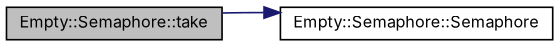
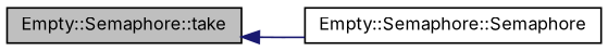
  digraph {
    rankdir=LR
    fontname=Inter
    node [color=black fontname=Inter fontsize=10 shape=record style=filled]
    n1 [fillcolor=grey75 fontcolor=black height=0.2 label="Empty::Semaphore::take" width=0.4]
    n2 [fillcolor=white height=0.2 label="Empty::Semaphore::Semaphore" width=0.4]
-   n2 -> n1 [color=midnightblue dir=back fontname=Inter fontsize=10 labelfontname=Helvetica labelfontsize=10 style=solid]
+   n1 -> n2 [color=midnightblue dir=back fontname=Inter fontsize=10 labelfontname=Helvetica labelfontsize=10 style=solid]
  }
